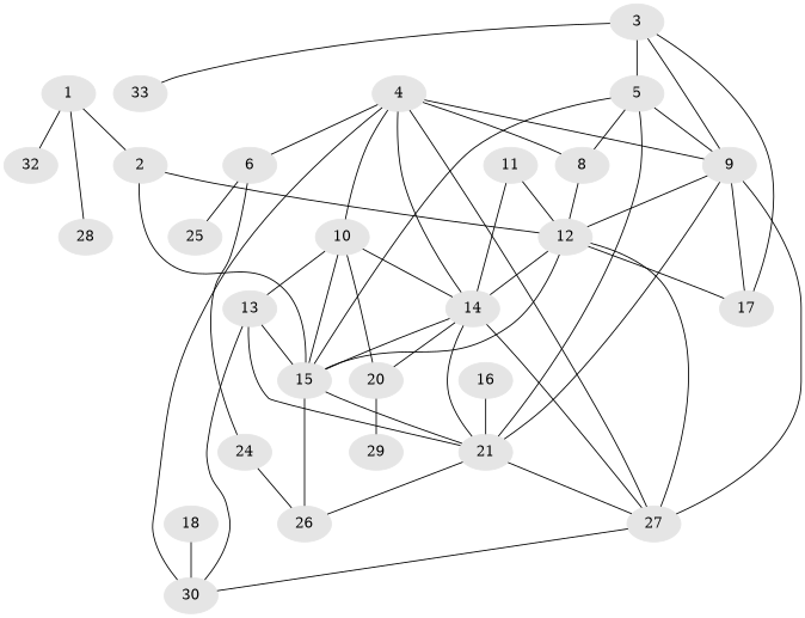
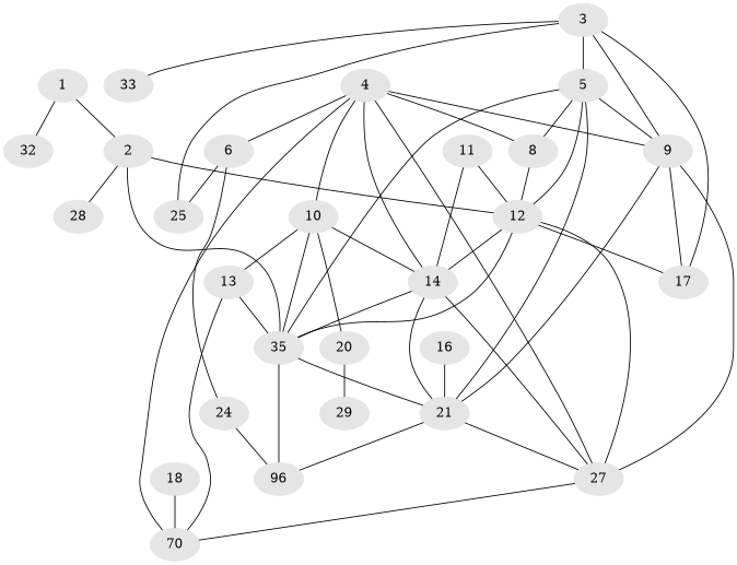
  graph {
    node [color=gray90 style=filled]
    edge [weight=1.0]
    1
    2
    32
    12
-   15
+   15 [label=35]
    28
    27
-   30
+   30 [label=70]
    17
    14
    21
-   26
+   26 [label=96]
    3
    5
    9
    25
    33
    8
    4
    6
    10
    24
    13
    20
    29
    11
    16
    18
    1 -- 2
    1 -- 32
    2 -- 12 [weight=2.0]
    2 -- 15
-   1 -- 28
+   2 -- 28
    12 -- 15
    12 -- 27
    12 -- 17
    12 -- 14
    15 -- 21
    15 -- 26
    27 -- 30
    14 -- 15
    14 -- 27
    14 -- 21
-   14 -- 20
    21 -- 27 [weight=2.0]
    21 -- 26
    3 -- 17
    3 -- 5
    3 -- 9
+   3 -- 25
    3 -- 33
-   9 -- 12
+   5 -- 12
    5 -- 15
    5 -- 21
    5 -- 9
    5 -- 8
    9 -- 27 [weight=3.0]
    9 -- 17
    9 -- 21
    8 -- 12
    4 -- 27 [weight=2.0]
    4 -- 30
    4 -- 14
    4 -- 9 [weight=2.0]
    4 -- 8
    4 -- 6
    4 -- 10 [weight=2.0]
    6 -- 25
    6 -- 24
    10 -- 15
    10 -- 14
    10 -- 13
    10 -- 20
    24 -- 26
    13 -- 15
    13 -- 30
-   13 -- 21
    20 -- 29
    11 -- 12
    11 -- 14
    16 -- 21
    18 -- 30 [weight=2.0]
  }
